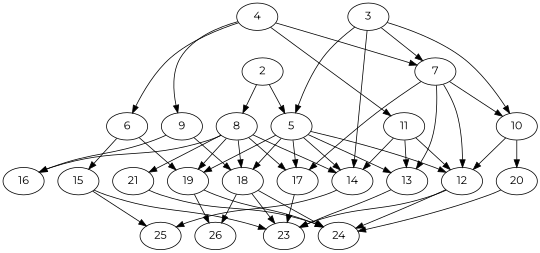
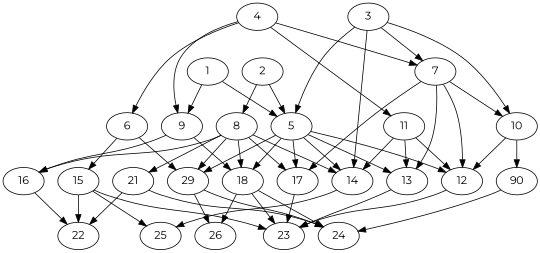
  digraph {
    fontname=Montserrat
    node [alpha=0.04 fontname=Montserrat]
    edge [fontname=Montserrat]
+   1 [alpha=0.17 expect_size=1870171925187812917248]
    5 [alpha=0.09 expect_size=375204044113842944]
    9 [alpha=0.12 expect_size=35190986750784700416]
    12 [expect_size=1501448296860879945728]
    13 [expect_size=28175660194660356]
    14 [alpha=0.13 expect_size=8515732542266694]
    17 [alpha=0.10 expect_size=821189214532150400]
    18 [alpha=0.05 expect_size=9766458741489664000]
-   19 [alpha=0.03 expect_size=4231299171567204]
+   19 [alpha=0.03 expect_size=4231299171567204 label=29]
    16 [expect_size=553016389411206]
    23 [expect_size=1177154849181482]
    24 [alpha=0.02 expect_size=113203183921026564096]
    25 [alpha=0.11 expect_size=306751693576086784]
    26 [alpha=0.03 expect_size=19464828558126192]
+   22 [alpha=0.09 expect_size=78188645518045216]
    2 [alpha=0.05 expect_size=337091426032616996864]
    8 [alpha=0.12 expect_size=980881351114752000000]
    21 [alpha=0.18 expect_size=19223456679756562432]
    3 [alpha=0.10 expect_size=448567464594647552]
    7 [alpha=0.19 expect_size=1594087480561137352704]
    10 [alpha=0.03 expect_size=29701686577696256]
    6 [alpha=0.06 expect_size=91094401565660368]
    15 [alpha=0.02 expect_size=7448361458581823]
-   20 [alpha=0.00 expect_size=10340981737628000]
+   20 [alpha=0.00 expect_size=10340981737628000 label=90]
    4 [alpha=0.18 expect_size=1291478068805645631488]
    11 [alpha=0.20 expect_size=188024102790183296]
+   1 -> 5
+   1 -> 9
    5 -> 12
    5 -> 13
    5 -> 14
    5 -> 17
    5 -> 18
    5 -> 19
    9 -> 18
    9 -> 16
    12 -> 23
-   12 -> 24
    13 -> 23
    14 -> 25
    17 -> 23
    18 -> 23
    18 -> 24
    18 -> 26
    19 -> 24
    19 -> 26
+   16 -> 22
    2 -> 5
    2 -> 8
    8 -> 14
    8 -> 17
    8 -> 18
    8 -> 19
    8 -> 16
    8 -> 21
    21 -> 24
+   21 -> 22
    3 -> 5
    3 -> 14
    3 -> 7
    3 -> 10
    7 -> 12
    7 -> 13
    7 -> 17
    7 -> 10
    10 -> 12
    10 -> 20
    6 -> 19
    6 -> 15
    15 -> 23
    15 -> 25
+   15 -> 22
    20 -> 24
    4 -> 9
    4 -> 7
    4 -> 6
    4 -> 11
    11 -> 12
    11 -> 13
    11 -> 14
  }
